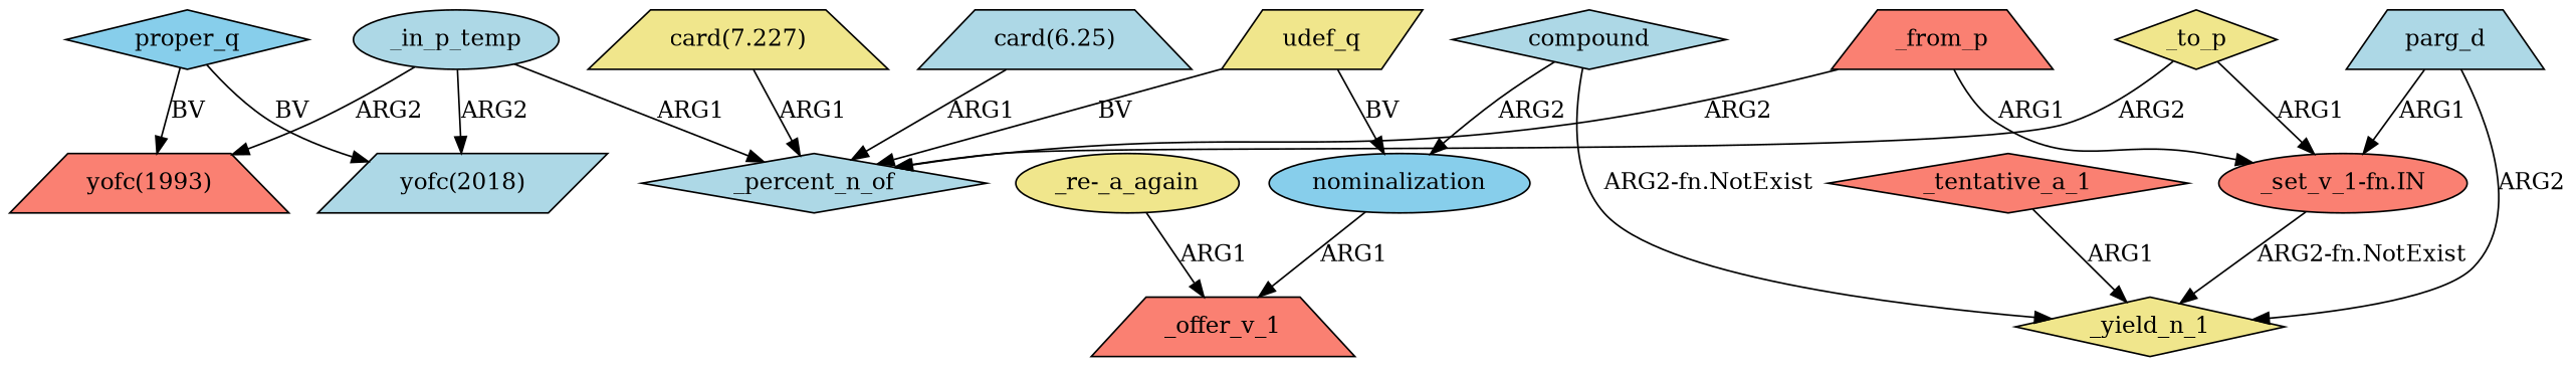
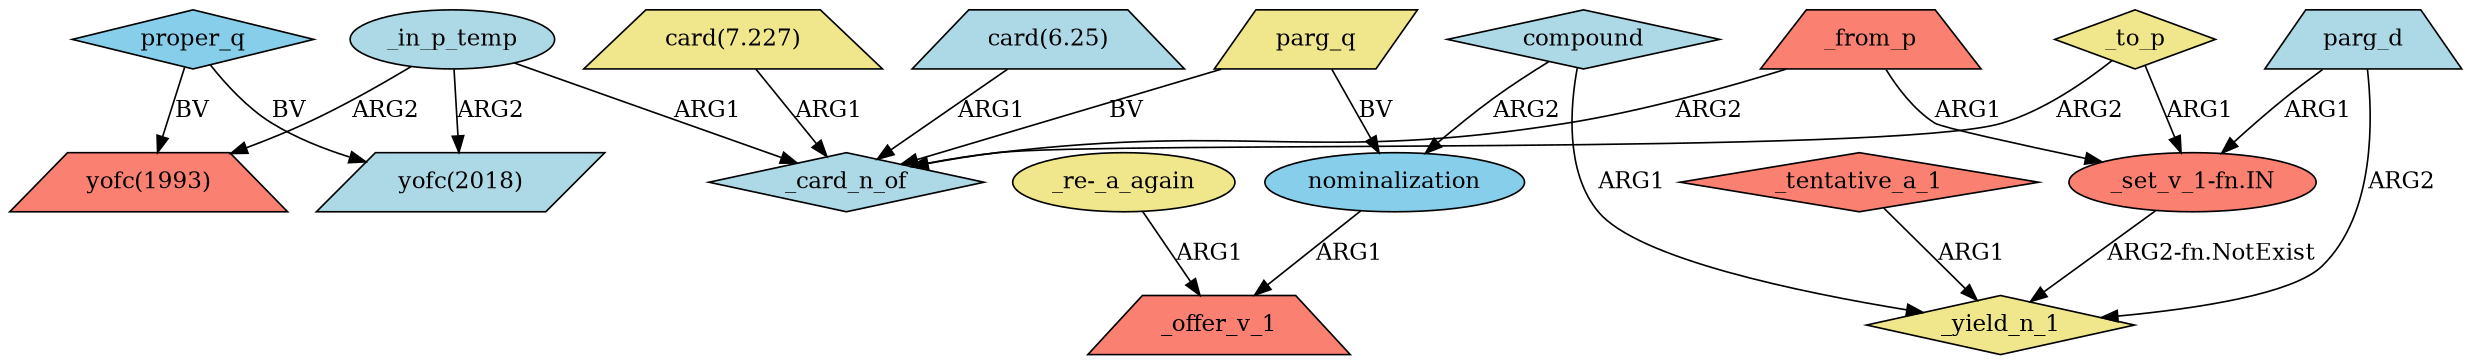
  digraph {
    node [fillcolor=lightblue shape=trapezium style=filled]
    "card(6.25)"
-   _percent_n_of [shape=diamond]
+   _percent_n_of [shape=diamond label=_card_n_of]
    _in_p_temp [shape=ellipse]
    "yofc(1993)" [fillcolor=salmon]
    "yofc(2018)" [shape=parallelogram]
    "_re-_a_again" [fillcolor=khaki shape=ellipse]
    _offer_v_1 [fillcolor=salmon]
    _yield_n_1 [fillcolor=khaki shape=diamond]
    compound [shape=diamond]
    nominalization [fillcolor=skyblue shape=ellipse]
    parg_d
    "_set_v_1-fn.IN" [fillcolor=salmon shape=ellipse]
    _to_p [fillcolor=khaki shape=diamond]
    "card(7.227)" [fillcolor=khaki]
-   udef_q [fillcolor=khaki shape=parallelogram]
+   udef_q [fillcolor=khaki shape=parallelogram label=parg_q]
    _from_p [fillcolor=salmon]
    _tentative_a_1 [fillcolor=salmon shape=diamond]
    proper_q [fillcolor=skyblue shape=diamond]
    "card(6.25)" -> _percent_n_of [label=ARG1]
    _in_p_temp -> _percent_n_of [label=ARG1]
    _in_p_temp -> "yofc(1993)" [label=ARG2]
    _in_p_temp -> "yofc(2018)" [label=ARG2]
    "_re-_a_again" -> _offer_v_1 [label=ARG1]
-   compound -> _yield_n_1 [label="ARG2-fn.NotExist"]
+   compound -> _yield_n_1 [label=ARG1]
    compound -> nominalization [label=ARG2]
    nominalization -> _offer_v_1 [label=ARG1]
    parg_d -> _yield_n_1 [label=ARG2]
    parg_d -> "_set_v_1-fn.IN" [label=ARG1]
    "_set_v_1-fn.IN" -> _yield_n_1 [label="ARG2-fn.NotExist"]
    _to_p -> _percent_n_of [label=ARG2]
    _to_p -> "_set_v_1-fn.IN" [label=ARG1]
    "card(7.227)" -> _percent_n_of [label=ARG1]
    udef_q -> _percent_n_of [label=BV]
    udef_q -> nominalization [label=BV]
    _from_p -> _percent_n_of [label=ARG2]
    _from_p -> "_set_v_1-fn.IN" [label=ARG1]
    _tentative_a_1 -> _yield_n_1 [label=ARG1]
    proper_q -> "yofc(1993)" [label=BV]
    proper_q -> "yofc(2018)" [label=BV]
  }
